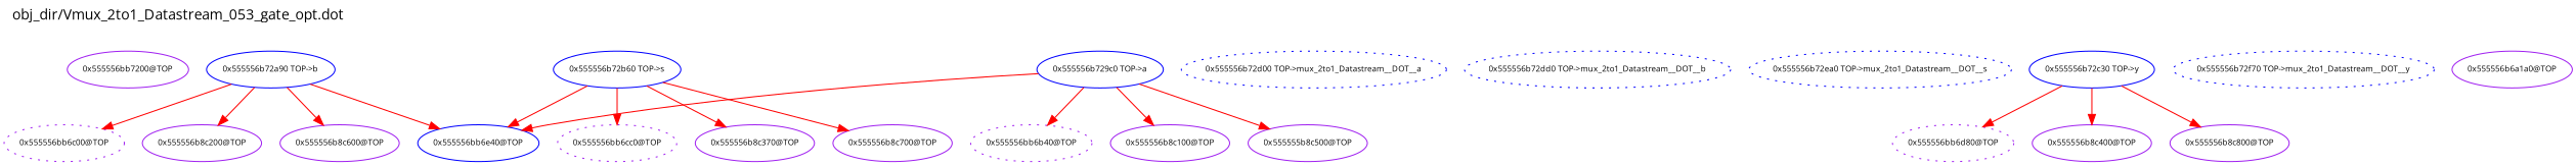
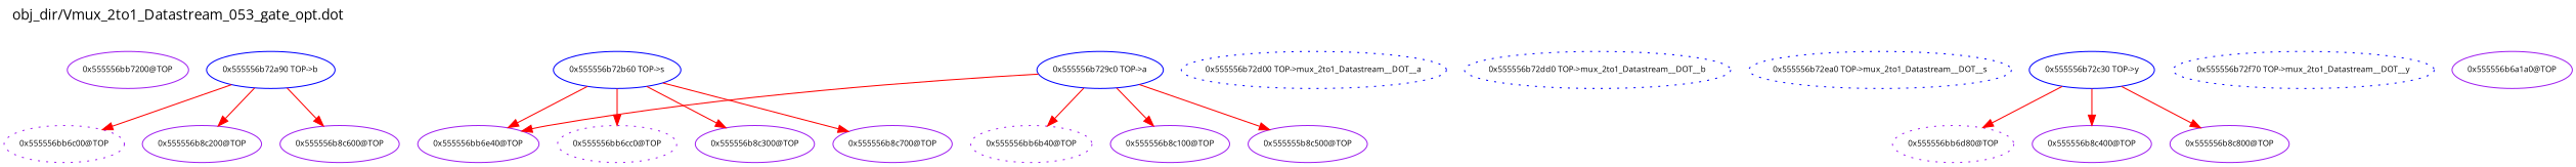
  digraph {
    fontname="Open Sans"
    label="obj_dir/Vmux_2to1_Datastream_053_gate_opt.dot"
    labeljust=l
    labelloc=t
    rankdir=TB
    node [color=purple fontname="Open Sans" fontsize=8]
    edge [color=red fontname="Open Sans" fontsize=8 weight=1]
    n1 [label="0x555556bb7200@TOP"]
    n2 [label="0x555556bb6b40@TOP" style=dotted]
    n3 [color=blue label="0x555556b729c0 TOP->a"]
-   n4 [color=blue label="0x555556bb6e40@TOP"]
+   n4 [label="0x555556bb6e40@TOP"]
    n5 [label="0x555556b8c100@TOP"]
    n6 [label="0x555555b8c500@TOP"]
    n7 [color=blue label="0x555556b72d00 TOP->mux_2to1_Datastream__DOT__a" style=dotted]
    n8 [label="0x555556bb6c00@TOP" style=dotted]
    n9 [color=blue label="0x555556b72a90 TOP->b"]
    n10 [label="0x555556b8c200@TOP"]
    n11 [label="0x555556b8c600@TOP"]
    n12 [color=blue label="0x555556b72dd0 TOP->mux_2to1_Datastream__DOT__b" style=dotted]
    n13 [label="0x555556bb6cc0@TOP" style=dotted]
    n14 [color=blue label="0x555556b72b60 TOP->s"]
-   n15 [label="0x555556b8c370@TOP"]
+   n15 [label="0x555556b8c300@TOP"]
    n16 [label="0x555556b8c700@TOP"]
    n17 [color=blue label="0x555556b72ea0 TOP->mux_2to1_Datastream__DOT__s" style=dotted]
    n18 [label="0x555556bb6d80@TOP" style=dotted]
    n19 [color=blue label="0x555556b72c30 TOP->y"]
    n20 [label="0x555556b8c400@TOP"]
    n21 [label="0x555556b8c800@TOP"]
    n22 [color=blue label="0x555556b72f70 TOP->mux_2to1_Datastream__DOT__y" style=dotted]
    n23 [label="0x555556b6a1a0@TOP"]
    n3 -> n2
    n3 -> n4
    n3 -> n5
    n3 -> n6
-   n9 -> n4
    n9 -> n8
    n9 -> n10
    n9 -> n11
    n14 -> n4 [weight=2]
    n14 -> n13
    n14 -> n15
    n14 -> n16
    n19 -> n18
    n19 -> n20
    n19 -> n21
  }
